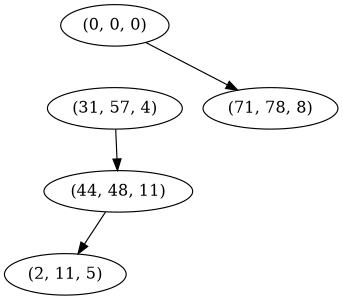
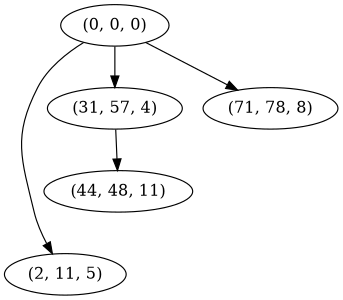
  digraph {
    n1 [label="(2, 11, 5)"]
    "(0, 0, 0)"
    n3 [label="(31, 57, 4)"]
    "(71, 78, 8)"
    "(44, 48, 11)"
-   "(44, 48, 11)" -> n1
+   "(0, 0, 0)" -> n1
+   "(0, 0, 0)" -> n3
    "(0, 0, 0)" -> "(71, 78, 8)"
    n3 -> "(44, 48, 11)"
  }
